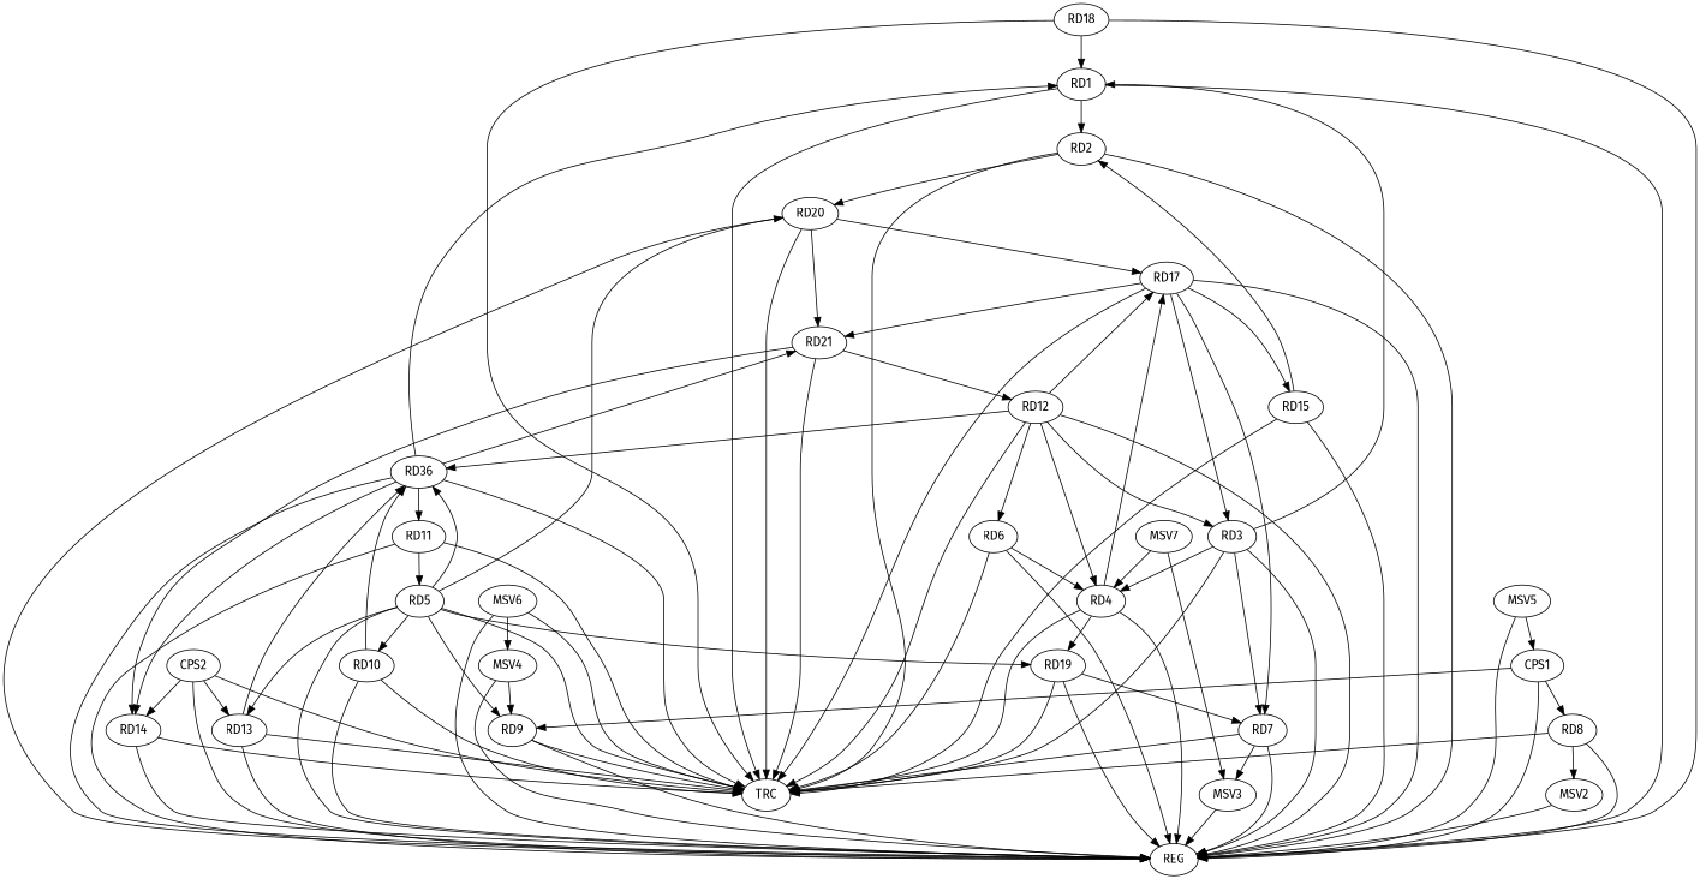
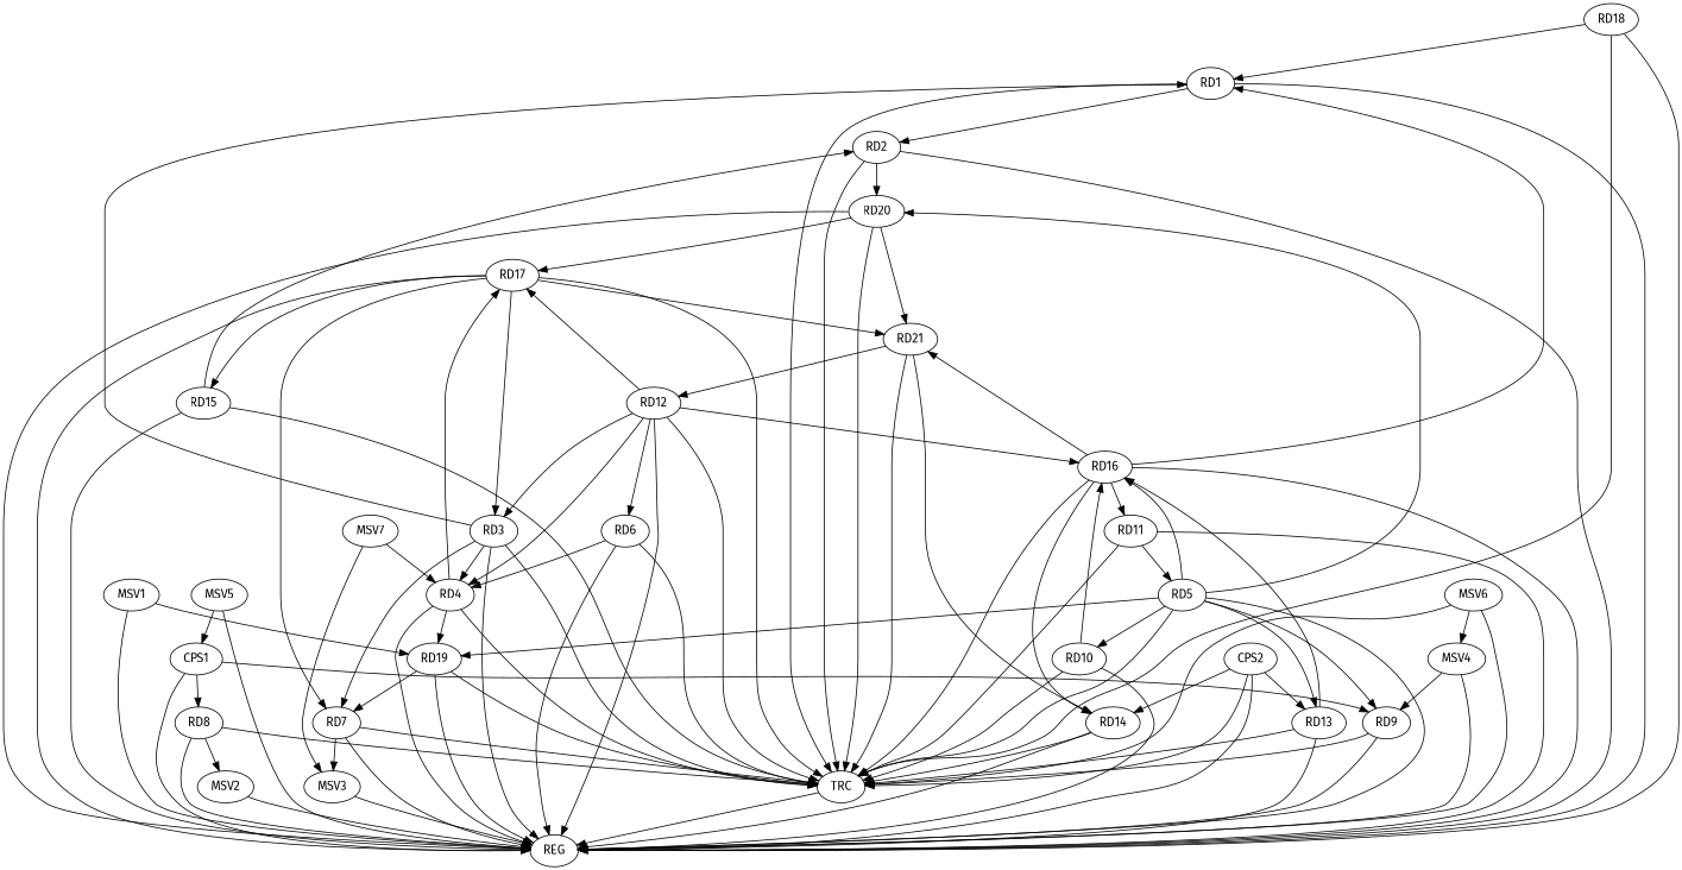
  strict digraph {
    fontname="Fira Sans"
    node [fontname="Fira Sans"]
    edge [fontname="Fira Sans"]
    n1 [label=RD1]
    n2 [label=RD2]
    n3 [label=REG]
    n4 [label=TRC]
    n5 [label=RD20]
    n6 [label=RD17]
    n7 [label=RD21]
    n8 [label=RD3]
    n9 [label=RD4]
    n10 [label=RD7]
    n11 [label=RD19]
    n12 [label=MSV3]
    n13 [label=RD15]
    n14 [label=RD5]
    n15 [label=RD9]
    n16 [label=RD10]
    n17 [label=RD13]
-   n18 [label=RD36]
+   n18 [label=RD16]
    n19 [label=RD11]
    n20 [label=RD14]
    n21 [label=RD6]
    n22 [label=RD8]
    n23 [label=MSV2]
    n24 [label=RD12]
    n25 [label=RD18]
    n26 [label=CPS1]
    n27 [label=CPS2]
+   n28 [label=MSV1]
    n29 [label=MSV4]
    n30 [label=MSV5]
    n31 [label=MSV6]
    n32 [label=MSV7]
    n1 -> n2
    n1 -> n3
    n1 -> n4
    n2 -> n3
    n2 -> n4
    n2 -> n5
+   n4 -> n3
    n5 -> n3
    n5 -> n4
    n5 -> n6
    n5 -> n7
    n6 -> n3
    n6 -> n4
    n6 -> n7
    n6 -> n8
    n6 -> n10
    n6 -> n13
    n7 -> n4
    n7 -> n20
    n7 -> n24
    n8 -> n1
    n8 -> n3
    n8 -> n4
    n8 -> n9
    n8 -> n10
    n9 -> n3
    n9 -> n4
    n9 -> n6
    n9 -> n11
    n10 -> n3
    n10 -> n4
    n10 -> n12
    n11 -> n3
    n11 -> n4
    n11 -> n10
    n12 -> n3
    n13 -> n2
    n13 -> n3
    n13 -> n4
    n14 -> n3
    n14 -> n4
    n14 -> n5
    n14 -> n11
    n14 -> n15
    n14 -> n16
    n14 -> n17
    n14 -> n18
    n15 -> n3
    n15 -> n4
    n16 -> n3
    n16 -> n4
    n16 -> n18
    n17 -> n3
    n17 -> n4
    n17 -> n18
    n18 -> n1
    n18 -> n3
    n18 -> n4
    n18 -> n7
    n18 -> n19
    n18 -> n20
    n19 -> n3
    n19 -> n4
    n19 -> n14
    n20 -> n3
    n20 -> n4
    n21 -> n3
    n21 -> n4
    n21 -> n9
    n22 -> n3
    n22 -> n4
    n22 -> n23
    n23 -> n3
    n24 -> n3
    n24 -> n4
    n24 -> n6
    n24 -> n8
    n24 -> n9
    n24 -> n18
    n24 -> n21
    n25 -> n1
    n25 -> n3
    n25 -> n4
    n26 -> n3
    n26 -> n15
    n26 -> n22
    n27 -> n3
    n27 -> n4
    n27 -> n17
    n27 -> n20
+   n28 -> n3
+   n28 -> n11
    n29 -> n3
    n29 -> n15
    n30 -> n3
    n30 -> n26
    n31 -> n3
    n31 -> n4
    n31 -> n29
    n32 -> n9
    n32 -> n12
  }
